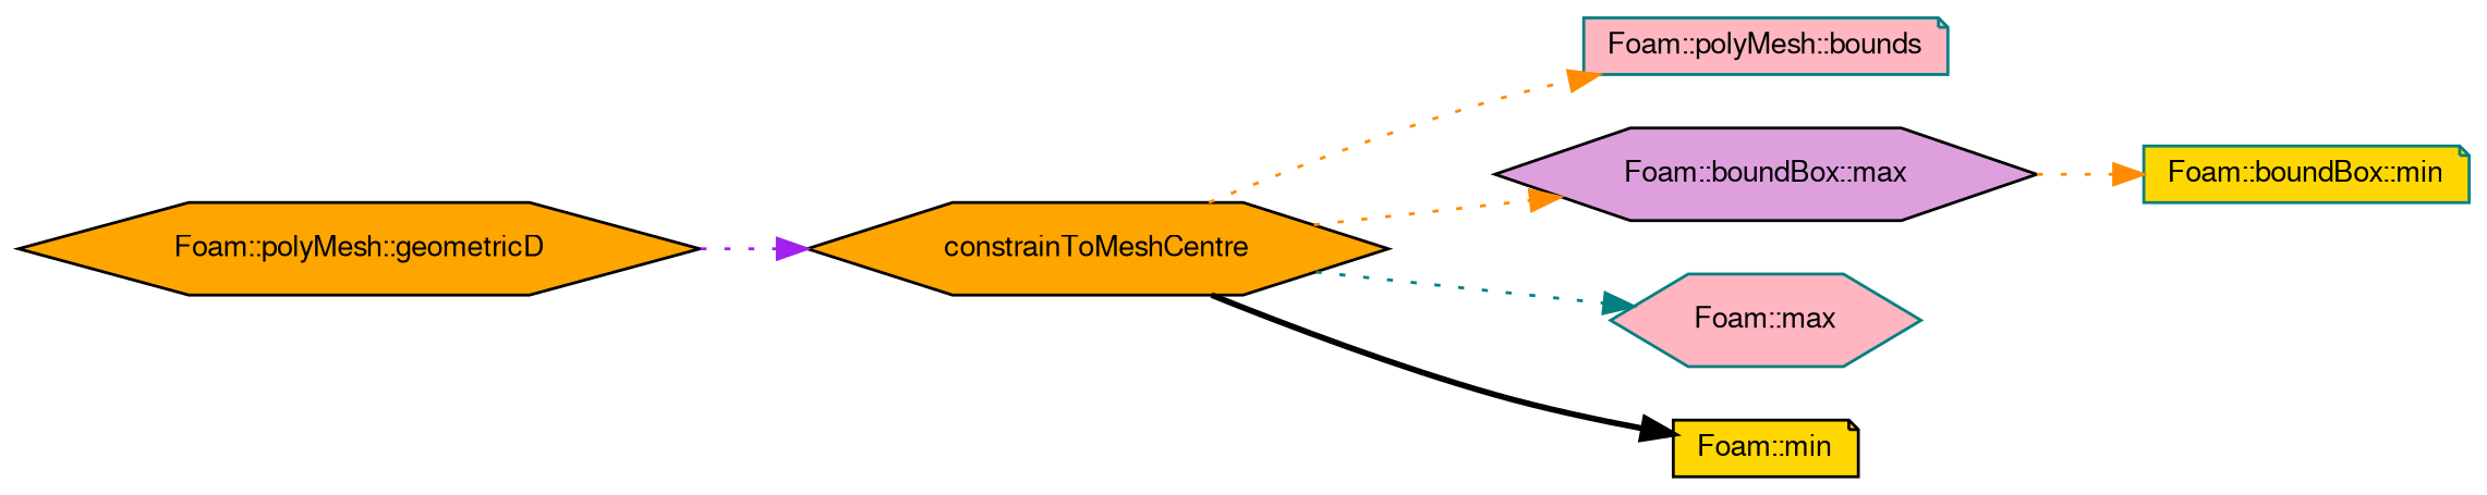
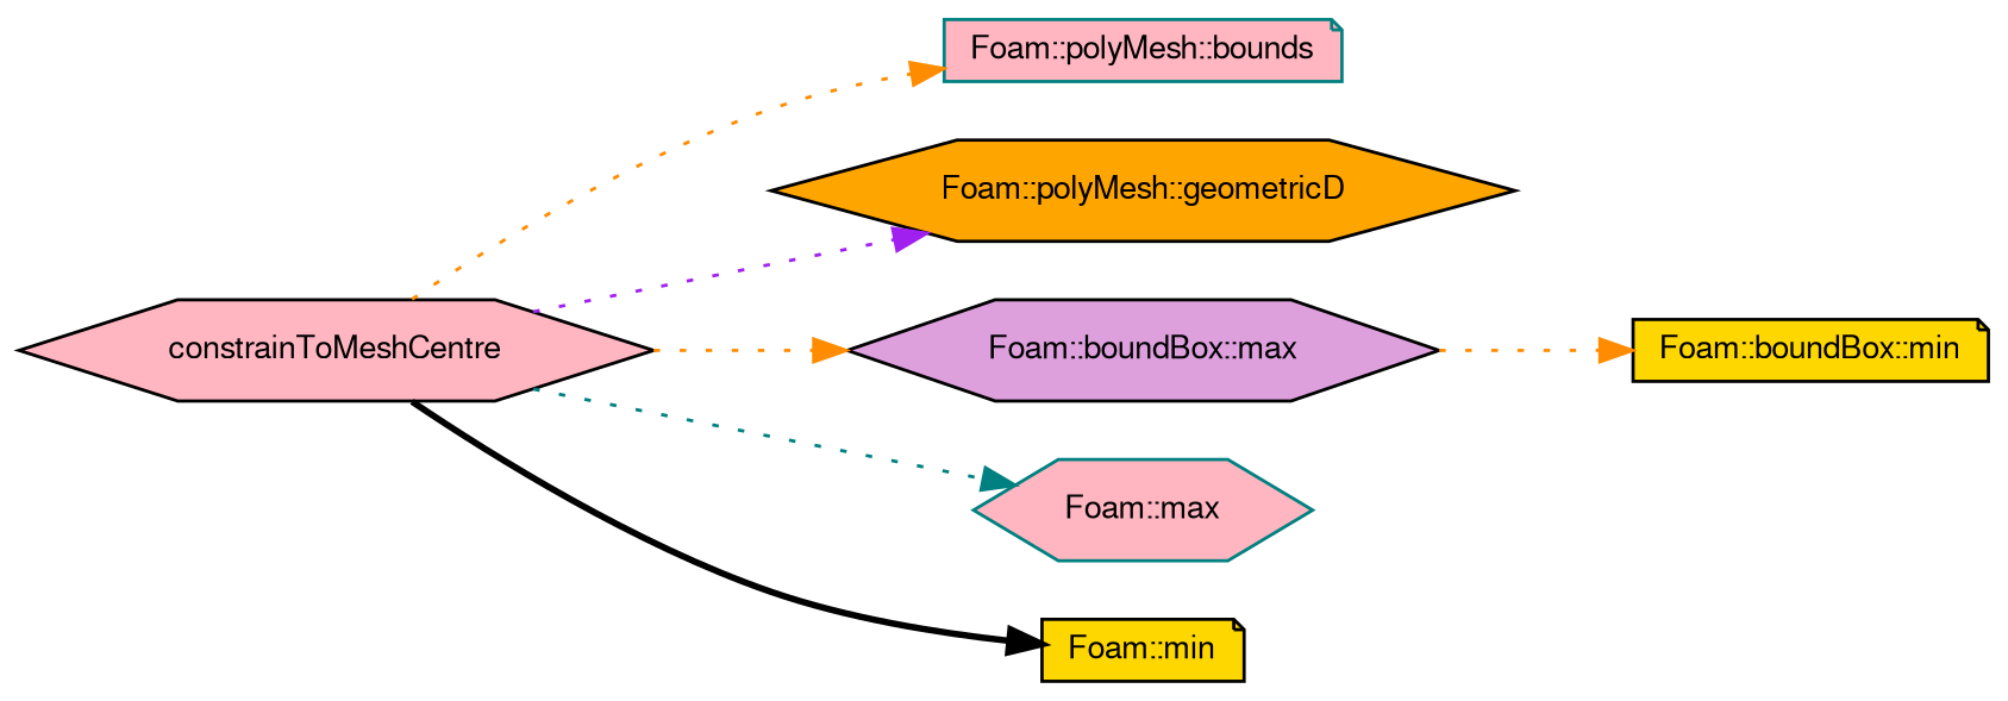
  digraph {
    rankdir=LR
    node [color=black fillcolor=orange fontname=FreeSans fontsize=10 shape=hexagon style=filled]
    edge [color=darkorange fontname=FreeSans fontsize=10 labelfontname=FreeSans labelfontsize=10 style=dotted]
-   n1 [fontcolor=black height=0.2 label=constrainToMeshCentre width=0.4]
+   n1 [fillcolor=lightpink fontcolor=black height=0.2 label=constrainToMeshCentre width=0.4]
    n2 [color=teal fillcolor=lightpink height=0.2 label="Foam::polyMesh::bounds" shape=note width=0.4]
    n3 [height=0.2 label="Foam::polyMesh::geometricD" width=0.4]
    n4 [fillcolor=plum height=0.2 label="Foam::boundBox::max" width=0.4]
    n5 [color=teal fillcolor=lightpink height=0.2 label="Foam::max" width=0.4]
    n6 [fillcolor=gold height=0.2 label="Foam::min" shape=note width=0.4]
-   n7 [color=teal fillcolor=gold height=0.2 label="Foam::boundBox::min" shape=note width=0.4]
+   n7 [fillcolor=gold height=0.2 label="Foam::boundBox::min" shape=note width=0.4]
    n1 -> n2
-   n3 -> n1 [color=purple]
+   n1 -> n3 [color=purple]
    n1 -> n4
    n1 -> n5 [color=teal]
    n1 -> n6 [color=black style=bold]
    n4 -> n7
  }
